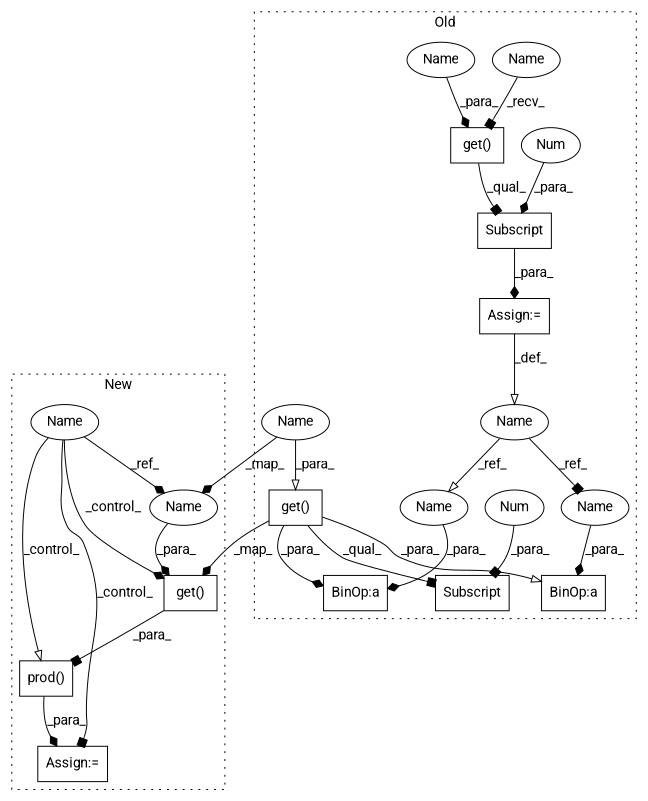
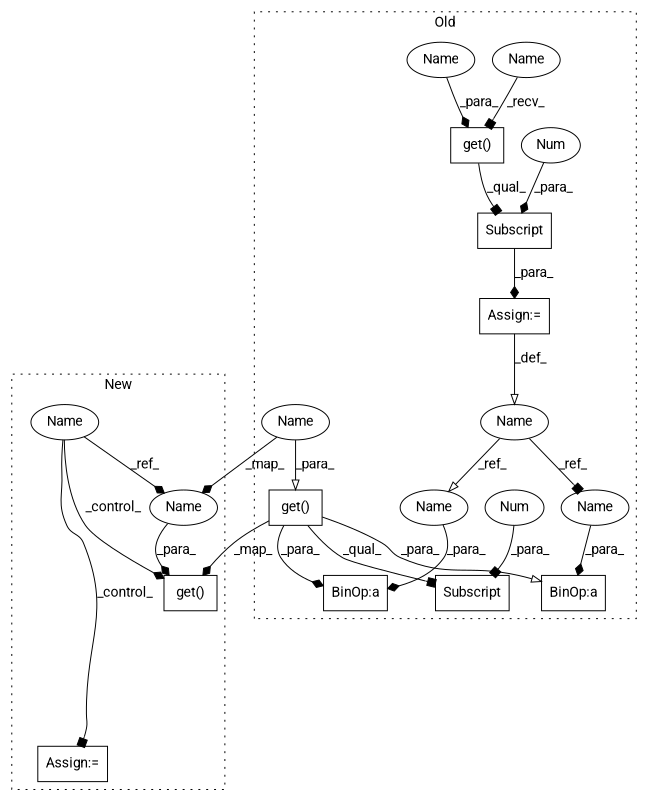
  digraph {
    fontname=Roboto
    node [a=87 l=3 shape=box fontname=Roboto]
    edge [arrowhead=diamond fontname=Roboto]
    n1 [a=63 l="23,0" label=Subscript s="655,0"]
    n2 [a=76 l=1 label=Num s=676 shape=ellipse]
    n3 [a=75 l="16,1" label="get()" s="655,674"]
    n4 [a=82 l=1 label="BinOp:a" s=852]
    n5 [a=82 label="BinOp:a" s=912]
    n6 [a=75 l="16,1" label="get()" s="609,628"]
    n7 [a=63 l="23,0" label=Subscript s="609,0"]
    n8 [l=7 label=Name s=645 shape=ellipse]
    n9 [a=76 l=1 label=Num s=630 shape=ellipse]
    n10 [a=68 label="Assign:=" s=652]
    n11 [l=11 label=Name s=655 shape=ellipse]
    n12 [l=7 label=Name s=853 shape=ellipse]
    n13 [l=7 label=Name s=915 shape=ellipse]
    n14 [label=Name s=625 shape=ellipse]
    n15 [label=Name s=671 shape=ellipse]
-   n16 [a=75 l="8,1" label="prod()" s="694,705"]
    n17 [a=68 label="Assign:=" s=691]
    n18 [label=Name s=493 shape=ellipse]
    n19 [a=75 l="16,1" label="get()" s="605,624"]
    n20 [label=Name s=621 shape=ellipse]
    subgraph cluster_1 {
      label=Old
      style=dotted
      n1
      n2
      n3
      n4
      n5
      n6
      n7
      n8
      n9
      n10
      n11
      n12
      n13
      n14
      n15
    }
    subgraph cluster_2 {
      label=New
      style=dotted
-     n16
      n17
      n18
      n19
      n20
    }
    n1 -> n10 [label=_para_]
    n2 -> n1 [label=_para_]
    n3 -> n1 [label=_qual_ arrowhead=box]
    n6 -> n4 [label=_para_ arrowhead=onormal]
    n6 -> n5 [label=_para_]
    n6 -> n7 [label=_qual_ arrowhead=box]
    n6 -> n19 [label=_map_]
    n8 -> n12 [label=_ref_ arrowhead=box]
    n8 -> n13 [label=_ref_ arrowhead=onormal]
    n9 -> n7 [label=_para_ arrowhead=box]
    n10 -> n8 [label=_def_ arrowhead=onormal]
    n11 -> n3 [label=_recv_ arrowhead=box]
    n12 -> n4 [label=_para_]
    n13 -> n5 [label=_para_]
    n14 -> n6 [label=_para_ arrowhead=onormal]
    n14 -> n20 [label=_map_]
    n15 -> n3 [label=_para_]
-   n16 -> n17 [label=_para_]
-   n18 -> n16 [label=_control_ arrowhead=onormal]
    n18 -> n17 [label=_control_ arrowhead=box]
    n18 -> n19 [label=_control_]
    n18 -> n20 [label=_ref_]
-   n19 -> n16 [label=_para_ arrowhead=box]
    n20 -> n19 [label=_para_]
  }
